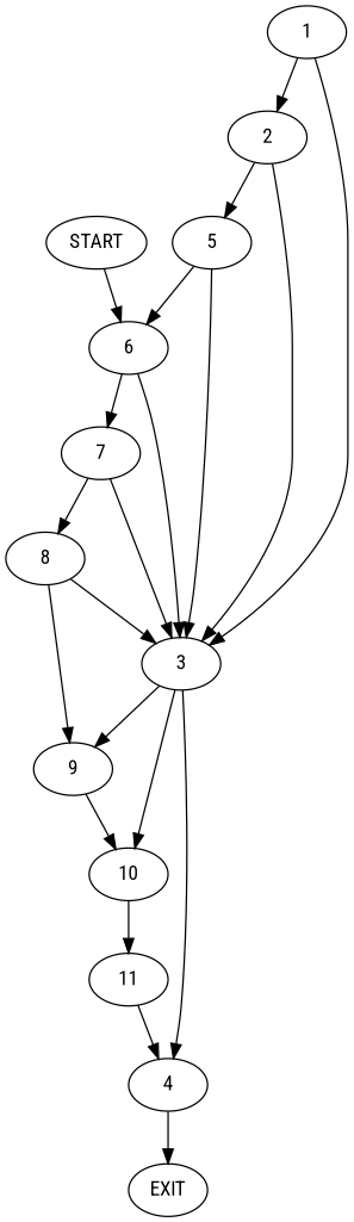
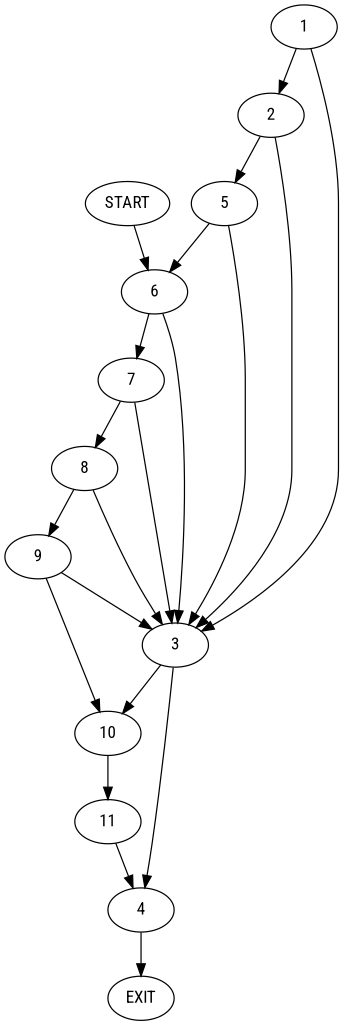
  digraph {
    fontname="Roboto Condensed"
    node [fontname="Roboto Condensed"]
    edge [fontname="Roboto Condensed"]
    n1 [label=START]
    6
    1
    2
    3
    n6 [label=EXIT]
    5
    4
    10
    7
    8
    9
    11
    n1 -> 6
    6 -> 3
    6 -> 7
    1 -> 2
    1 -> 3
    2 -> 3
    2 -> 5
    3 -> 4
    3 -> 10
    5 -> 6
    5 -> 3
    4 -> n6
    10 -> 11
    7 -> 3
    7 -> 8
    8 -> 3
    8 -> 9
-   3 -> 9
+   9 -> 3
    9 -> 10
    11 -> 4
  }
